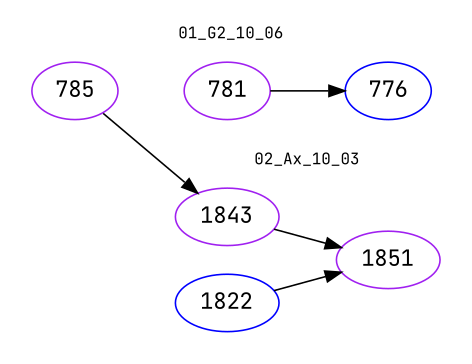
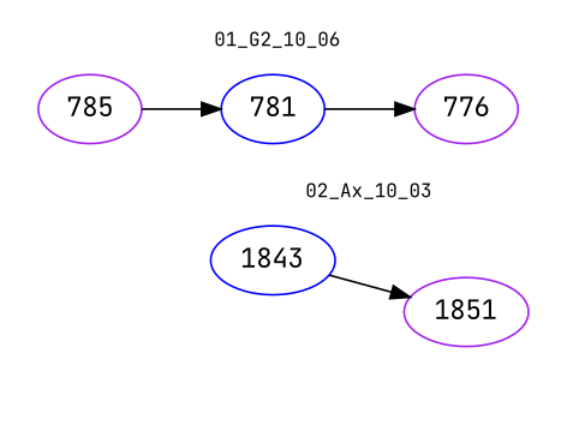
  digraph {
    fontname="JetBrains Mono"
    rankdir=LR
    node [color=blue fontname="JetBrains Mono"]
    edge [color=black fontname="JetBrains Mono"]
-   n1 [color=purple label=1843]
-   n2 [label=1822]
+   n1 [label=1843]
    n3 [color=purple label=1851]
    n4 [color=purple label=785]
-   n5 [color=purple label=781]
-   n6 [label=776]
+   n5 [label=781]
+   n6 [color=purple label=776]
    subgraph cluster_1 {
      color=white
      fontsize=10
      label="02_Ax_10_03"
      n1
-     n2
      n3
    }
    subgraph cluster_2 {
      color=white
      fontsize=10
      label="01_G2_10_06"
      n4
      n5
      n6
    }
    n1 -> n3
-   n2 -> n3
-   n4 -> n1
+   n4 -> n5
    n5 -> n6
  }
